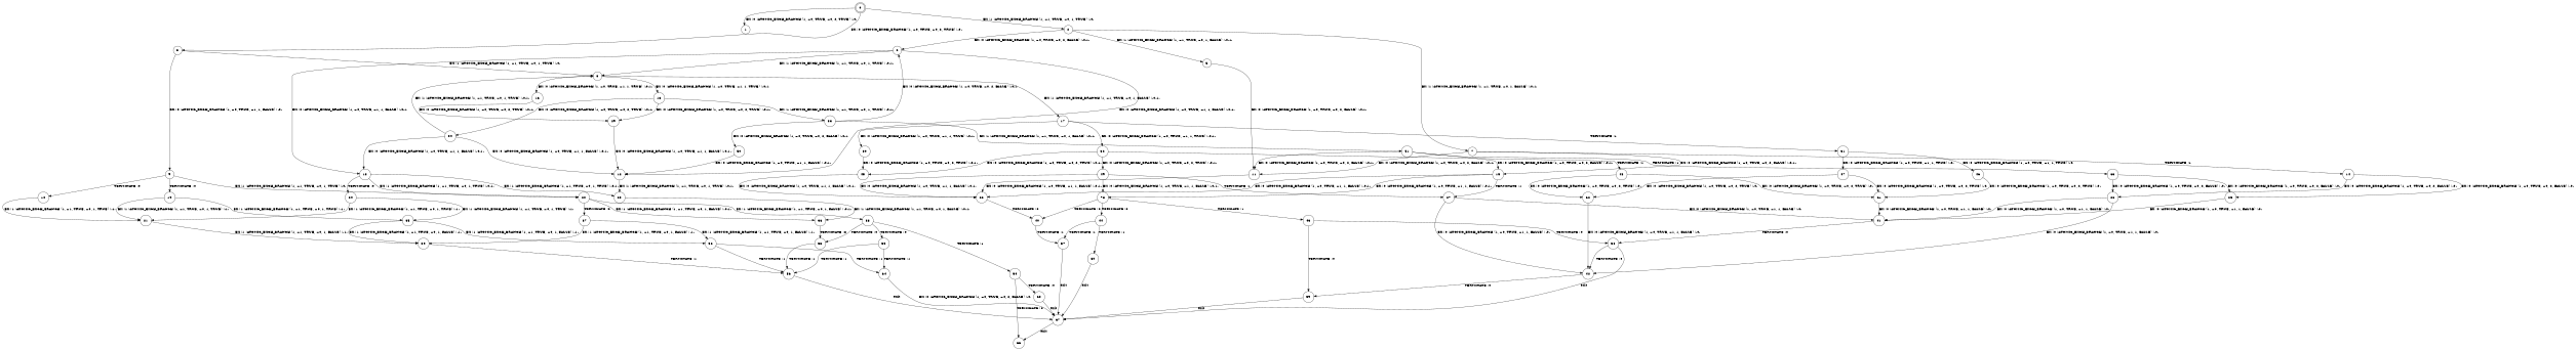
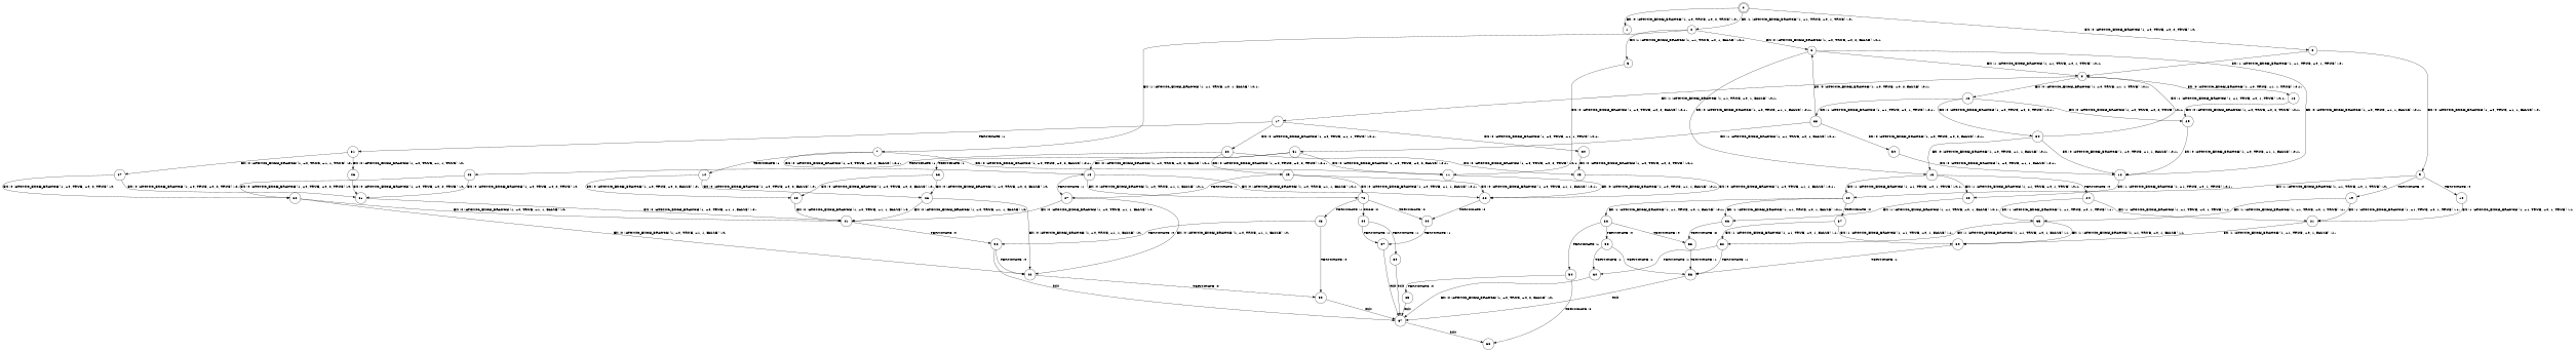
  digraph {
    node [shape=circle]
    0 [peripheries=2]
    1
    2
    3
    5
    6
    7
    8
    9
    11
    12
    13
    14
    15
    16
    17
    18
    10
    19
    20
    21
    22
    23
    24
    25
    26
    27
    n28 [label=78]
    29
    30
    31
    32
    33
    34
    35
    36
    37
    38
    39
    40
    41
    42
    43
    44
    45
    46
    47
    48
    49
    50
    51
    52
    53
    54
    55
    56
    57
    58
    59
    60
    61
    62
    63
    64
    65
    66
    67
    0 -> 1 [label="EX !0 !ATOMIC_EXCH_BRANCH (1, +0, TRUE, +0, 2, TRUE) !:0:"]
    0 -> 2 [label="EX !1 !ATOMIC_EXCH_BRANCH (1, +1, TRUE, +0, 1, TRUE) !:0:"]
    0 -> 3 [label="EX !0 !ATOMIC_EXCH_BRANCH (1, +0, TRUE, +0, 2, TRUE) !:0:"]
    2 -> 5 [label="EX !1 !ATOMIC_EXCH_BRANCH (1, +1, TRUE, +0, 1, FALSE) !:0:1:"]
    2 -> 6 [label="EX !0 !ATOMIC_EXCH_BRANCH (1, +0, TRUE, +0, 2, FALSE) !:0:1:"]
    2 -> 7 [label="EX !1 !ATOMIC_EXCH_BRANCH (1, +1, TRUE, +0, 1, FALSE) !:0:1:"]
    3 -> 8 [label="EX !1 !ATOMIC_EXCH_BRANCH (1, +1, TRUE, +0, 1, TRUE) !:0:"]
    3 -> 9 [label="EX !0 !ATOMIC_EXCH_BRANCH (1, +0, TRUE, +1, 1, FALSE) !:0:"]
    5 -> 11 [label="EX !0 !ATOMIC_EXCH_BRANCH (1, +0, TRUE, +0, 2, FALSE) !:0:1:"]
    6 -> 8 [label="EX !1 !ATOMIC_EXCH_BRANCH (1, +1, TRUE, +0, 1, TRUE) !:0:1:"]
    6 -> 12 [label="EX !0 !ATOMIC_EXCH_BRANCH (1, +0, TRUE, +1, 1, FALSE) !:0:1:"]
    6 -> 13 [label="EX !0 !ATOMIC_EXCH_BRANCH (1, +0, TRUE, +1, 1, FALSE) !:0:1:"]
    7 -> 11 [label="EX !0 !ATOMIC_EXCH_BRANCH (1, +0, TRUE, +0, 2, FALSE) !:0:1:"]
    7 -> 14 [label="TERMINATE !1"]
    7 -> 15 [label="EX !0 !ATOMIC_EXCH_BRANCH (1, +0, TRUE, +0, 2, FALSE) !:0:1:"]
    8 -> 16 [label="EX !0 !ATOMIC_EXCH_BRANCH (1, +0, TRUE, +1, 1, TRUE) !:0:1:"]
    8 -> 17 [label="EX !1 !ATOMIC_EXCH_BRANCH (1, +1, TRUE, +0, 1, FALSE) !:0:1:"]
    8 -> 18 [label="EX !0 !ATOMIC_EXCH_BRANCH (1, +0, TRUE, +1, 1, TRUE) !:0:1:"]
    9 -> 10 [label="TERMINATE !0"]
    9 -> 19 [label="TERMINATE !0"]
    9 -> 20 [label="EX !1 !ATOMIC_EXCH_BRANCH (1, +1, TRUE, +0, 1, TRUE) !:0:"]
    11 -> 22 [label="EX !0 !ATOMIC_EXCH_BRANCH (1, +0, TRUE, +1, 1, FALSE) !:0:1:"]
    12 -> 23 [label="EX !1 !ATOMIC_EXCH_BRANCH (1, +1, TRUE, +0, 1, TRUE) !:0:1:"]
    13 -> 20 [label="EX !1 !ATOMIC_EXCH_BRANCH (1, +1, TRUE, +0, 1, TRUE) !:0:1:"]
    13 -> 23 [label="EX !1 !ATOMIC_EXCH_BRANCH (1, +1, TRUE, +0, 1, TRUE) !:0:1:"]
    13 -> 24 [label="TERMINATE !0"]
    14 -> 25 [label="EX !0 !ATOMIC_EXCH_BRANCH (1, +0, TRUE, +0, 2, FALSE) !:0:"]
    14 -> 26 [label="EX !0 !ATOMIC_EXCH_BRANCH (1, +0, TRUE, +0, 2, FALSE) !:0:"]
    15 -> 22 [label="EX !0 !ATOMIC_EXCH_BRANCH (1, +0, TRUE, +1, 1, FALSE) !:0:1:"]
    15 -> 27 [label="TERMINATE !1"]
    15 -> n28 [label="EX !0 !ATOMIC_EXCH_BRANCH (1, +0, TRUE, +1, 1, FALSE) !:0:1:"]
    16 -> 29 [label="EX !0 !ATOMIC_EXCH_BRANCH (1, +0, TRUE, +0, 2, TRUE) !:0:1:"]
    17 -> 30 [label="EX !0 !ATOMIC_EXCH_BRANCH (1, +0, TRUE, +1, 1, TRUE) !:0:1:"]
    17 -> 31 [label="TERMINATE !1"]
    17 -> 32 [label="EX !0 !ATOMIC_EXCH_BRANCH (1, +0, TRUE, +1, 1, TRUE) !:0:1:"]
    18 -> 29 [label="EX !0 !ATOMIC_EXCH_BRANCH (1, +0, TRUE, +0, 2, TRUE) !:0:1:"]
    18 -> 33 [label="EX !1 !ATOMIC_EXCH_BRANCH (1, +1, TRUE, +0, 1, TRUE) !:0:1:"]
    18 -> 34 [label="EX !0 !ATOMIC_EXCH_BRANCH (1, +0, TRUE, +0, 2, TRUE) !:0:1:"]
    10 -> 21 [label="EX !1 !ATOMIC_EXCH_BRANCH (1, +1, TRUE, +0, 1, TRUE) !:1:"]
    19 -> 21 [label="EX !1 !ATOMIC_EXCH_BRANCH (1, +1, TRUE, +0, 1, TRUE) !:1:"]
    19 -> 35 [label="EX !1 !ATOMIC_EXCH_BRANCH (1, +1, TRUE, +0, 1, TRUE) !:1:"]
    20 -> 36 [label="EX !1 !ATOMIC_EXCH_BRANCH (1, +1, TRUE, +0, 1, FALSE) !:0:1:"]
    20 -> 37 [label="TERMINATE !0"]
    20 -> 38 [label="EX !1 !ATOMIC_EXCH_BRANCH (1, +1, TRUE, +0, 1, FALSE) !:0:1:"]
    21 -> 39 [label="EX !1 !ATOMIC_EXCH_BRANCH (1, +1, TRUE, +0, 1, FALSE) !:1:"]
    22 -> 40 [label="TERMINATE !0"]
    23 -> 36 [label="EX !1 !ATOMIC_EXCH_BRANCH (1, +1, TRUE, +0, 1, FALSE) !:0:1:"]
    24 -> 21 [label="EX !1 !ATOMIC_EXCH_BRANCH (1, +1, TRUE, +0, 1, TRUE) !:1:"]
    24 -> 35 [label="EX !1 !ATOMIC_EXCH_BRANCH (1, +1, TRUE, +0, 1, TRUE) !:1:"]
    25 -> 41 [label="EX !0 !ATOMIC_EXCH_BRANCH (1, +0, TRUE, +1, 1, FALSE) !:0:"]
    26 -> 41 [label="EX !0 !ATOMIC_EXCH_BRANCH (1, +0, TRUE, +1, 1, FALSE) !:0:"]
    26 -> 42 [label="EX !0 !ATOMIC_EXCH_BRANCH (1, +0, TRUE, +1, 1, FALSE) !:0:"]
    27 -> 41 [label="EX !0 !ATOMIC_EXCH_BRANCH (1, +0, TRUE, +1, 1, FALSE) !:0:"]
    27 -> 42 [label="EX !0 !ATOMIC_EXCH_BRANCH (1, +0, TRUE, +1, 1, FALSE) !:0:"]
    n28 -> 40 [label="TERMINATE !0"]
    n28 -> 43 [label="TERMINATE !1"]
-   n28 -> 44 [label="TERMINATE !0"]
+   n28 -> 44 [label="EXCH !0"]
    29 -> 12 [label="EX !0 !ATOMIC_EXCH_BRANCH (1, +0, TRUE, +1, 1, FALSE) !:0:1:"]
    30 -> 45 [label="EX !0 !ATOMIC_EXCH_BRANCH (1, +0, TRUE, +0, 2, TRUE) !:0:1:"]
    31 -> 46 [label="EX !0 !ATOMIC_EXCH_BRANCH (1, +0, TRUE, +1, 1, TRUE) !:0:"]
    31 -> 47 [label="EX !0 !ATOMIC_EXCH_BRANCH (1, +0, TRUE, +1, 1, TRUE) !:0:"]
    32 -> 45 [label="EX !0 !ATOMIC_EXCH_BRANCH (1, +0, TRUE, +0, 2, TRUE) !:0:1:"]
    32 -> 48 [label="TERMINATE !1"]
    32 -> 49 [label="EX !0 !ATOMIC_EXCH_BRANCH (1, +0, TRUE, +0, 2, TRUE) !:0:1:"]
    33 -> 6 [label="EX !0 !ATOMIC_EXCH_BRANCH (1, +0, TRUE, +0, 2, FALSE) !:0:1:"]
    33 -> 50 [label="EX !0 !ATOMIC_EXCH_BRANCH (1, +0, TRUE, +0, 2, FALSE) !:0:1:"]
    33 -> 51 [label="EX !1 !ATOMIC_EXCH_BRANCH (1, +1, TRUE, +0, 1, FALSE) !:0:1:"]
    34 -> 8 [label="EX !1 !ATOMIC_EXCH_BRANCH (1, +1, TRUE, +0, 1, TRUE) !:0:1:"]
    34 -> 12 [label="EX !0 !ATOMIC_EXCH_BRANCH (1, +0, TRUE, +1, 1, FALSE) !:0:1:"]
    34 -> 13 [label="EX !0 !ATOMIC_EXCH_BRANCH (1, +0, TRUE, +1, 1, FALSE) !:0:1:"]
    35 -> 39 [label="EX !1 !ATOMIC_EXCH_BRANCH (1, +1, TRUE, +0, 1, FALSE) !:1:"]
    35 -> 52 [label="EX !1 !ATOMIC_EXCH_BRANCH (1, +1, TRUE, +0, 1, FALSE) !:1:"]
    36 -> 53 [label="TERMINATE !8"]
    37 -> 39 [label="EX !1 !ATOMIC_EXCH_BRANCH (1, +1, TRUE, +0, 1, FALSE) !:1:"]
    37 -> 52 [label="EX !1 !ATOMIC_EXCH_BRANCH (1, +1, TRUE, +0, 1, FALSE) !:1:"]
    38 -> 53 [label="TERMINATE !0"]
    38 -> 54 [label="TERMINATE !1"]
    38 -> 55 [label="TERMINATE !0"]
    39 -> 56 [label="TERMINATE !1"]
    40 -> 57 [label="TERMINATE !1"]
    41 -> 58 [label="TERMINATE !0"]
    42 -> 59 [label="TERMINATE !0"]
    43 -> 58 [label="TERMINATE !0"]
    43 -> 59 [label="TERMINATE !0"]
    44 -> 57 [label="TERMINATE !1"]
    44 -> 60 [label="TERMINATE !1"]
    45 -> 22 [label="EX !0 !ATOMIC_EXCH_BRANCH (1, +0, TRUE, +1, 1, FALSE) !:0:1:"]
    46 -> 61 [label="EX !0 !ATOMIC_EXCH_BRANCH (1, +0, TRUE, +0, 2, TRUE) !:0:"]
    47 -> 61 [label="EX !0 !ATOMIC_EXCH_BRANCH (1, +0, TRUE, +0, 2, TRUE) !:0:"]
    47 -> 62 [label="EX !0 !ATOMIC_EXCH_BRANCH (1, +0, TRUE, +0, 2, TRUE) !:0:"]
    48 -> 61 [label="EX !0 !ATOMIC_EXCH_BRANCH (1, +0, TRUE, +0, 2, TRUE) !:0:"]
    48 -> 62 [label="EX !0 !ATOMIC_EXCH_BRANCH (1, +0, TRUE, +0, 2, TRUE) !:0:"]
    49 -> 22 [label="EX !0 !ATOMIC_EXCH_BRANCH (1, +0, TRUE, +1, 1, FALSE) !:0:1:"]
    49 -> 27 [label="TERMINATE !1"]
    49 -> n28 [label="EX !0 !ATOMIC_EXCH_BRANCH (1, +0, TRUE, +1, 1, FALSE) !:0:1:"]
    50 -> 12 [label="EX !0 !ATOMIC_EXCH_BRANCH (1, +0, TRUE, +1, 1, FALSE) !:0:1:"]
    51 -> 11 [label="EX !0 !ATOMIC_EXCH_BRANCH (1, +0, TRUE, +0, 2, FALSE) !:0:1:"]
    51 -> 15 [label="EX !0 !ATOMIC_EXCH_BRANCH (1, +0, TRUE, +0, 2, FALSE) !:0:1:"]
    51 -> 63 [label="TERMINATE !1"]
    52 -> 56 [label="TERMINATE !1"]
    52 -> 64 [label="TERMINATE !1"]
    53 -> 56 [label="TERMINATE !1"]
    54 -> 65 [label="TERMINATE !0"]
    54 -> 66 [label="TERMINATE !0"]
    55 -> 56 [label="TERMINATE !1"]
    55 -> 64 [label="TERMINATE !1"]
    56 -> 67 [label=exit]
    57 -> 67 [label=exit]
    58 -> 42 [label="TERMINATE !0"]
    58 -> 67 [label=exit]
    59 -> 67 [label=exit]
    60 -> 67 [label=exit]
    61 -> 41 [label="EX !0 !ATOMIC_EXCH_BRANCH (1, +0, TRUE, +1, 1, FALSE) !:0:"]
+   62 -> 41 [label="EX !0 !ATOMIC_EXCH_BRANCH (1, +0, TRUE, +1, 1, FALSE) !:0:"]
    62 -> 42 [label="EX !0 !ATOMIC_EXCH_BRANCH (1, +0, TRUE, +1, 1, FALSE) !:0:"]
    63 -> 25 [label="EX !0 !ATOMIC_EXCH_BRANCH (1, +0, TRUE, +0, 2, FALSE) !:0:"]
    63 -> 26 [label="EX !0 !ATOMIC_EXCH_BRANCH (1, +0, TRUE, +0, 2, FALSE) !:0:"]
    64 -> 67 [label="EX !0 !ATOMIC_EXCH_BRANCH (1, +0, TRUE, +0, 2, FALSE) !:0:"]
    65 -> 67 [label=exit]
    67 -> 66 [label=exit]
  }
